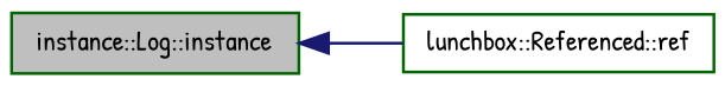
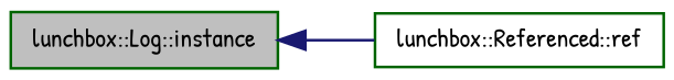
  digraph {
    rankdir=LR
    fontname="Patrick Hand"
    node [color=darkgreen fontname="Patrick Hand" fontsize=10 shape=record style=filled]
-   n1 [fillcolor=grey75 fontcolor=black height=0.2 label="instance::Log::instance" width=0.4]
+   n1 [fillcolor=grey75 fontcolor=black height=0.2 label="lunchbox::Log::instance" width=0.4]
    n2 [fillcolor=white height=0.2 label="lunchbox::Referenced::ref" width=0.4]
    n1 -> n2 [color=midnightblue dir=back fontname="Patrick Hand" fontsize=10 labelfontname=Sans labelfontsize=10 style=solid]
  }
